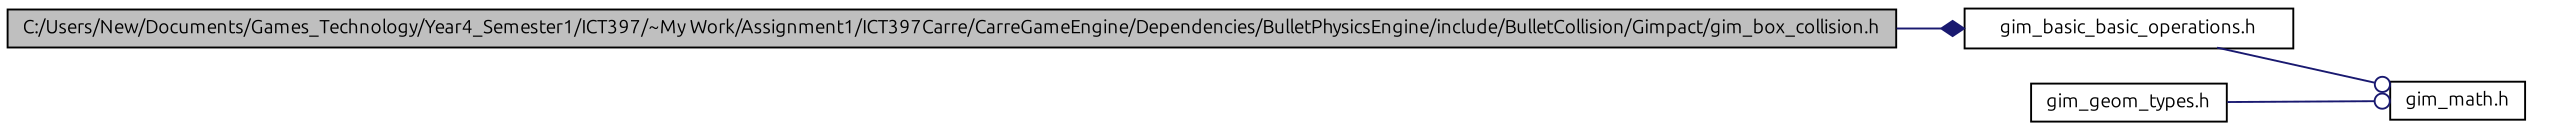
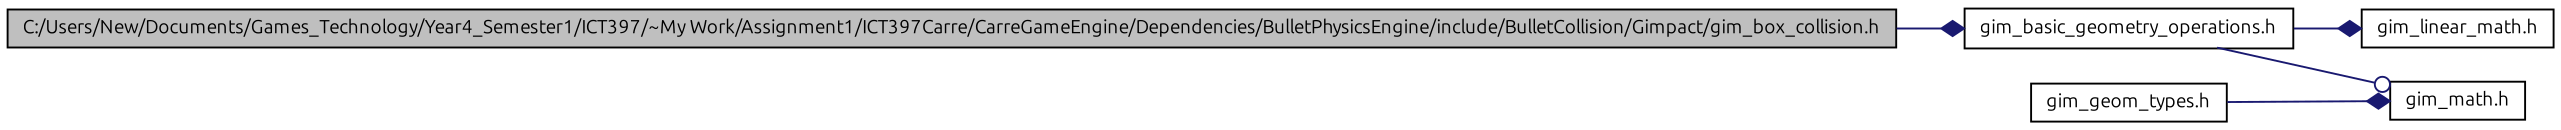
  digraph {
    fontname=Ubuntu
    rankdir=LR
    node [color=black fontname=Ubuntu fontsize=10 shape=record]
    edge [arrowhead=diamond color=midnightblue fontname=Ubuntu fontsize=10 labelfontname=FreeSans labelfontsize=10 style=solid]
    n1 [fillcolor=grey75 fontcolor=black height=0.2 label="C:/Users/New/Documents/Games_Technology/Year4_Semester1/ICT397/~My Work/Assignment1/ICT397Carre/CarreGameEngine/Dependencies/BulletPhysicsEngine/include/BulletCollision/Gimpact/gim_box_collision.h" style=filled width=0.4]
-   n2 [height=0.2 label="gim_basic_basic_operations.h" width=0.4]
+   n2 [height=0.2 label="gim_basic_geometry_operations.h" width=0.4]
+   n3 [height=0.2 label="gim_linear_math.h" width=0.4]
    n4 [height=0.2 label="gim_math.h" width=0.4]
    n5 [height=0.2 label="gim_geom_types.h" width=0.4]
    n1 -> n2
+   n2 -> n3
    n2 -> n4 [arrowhead=odot]
-   n5 -> n4 [arrowhead=odot]
+   n5 -> n4
  }
